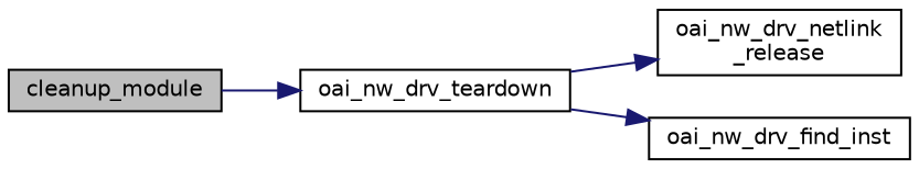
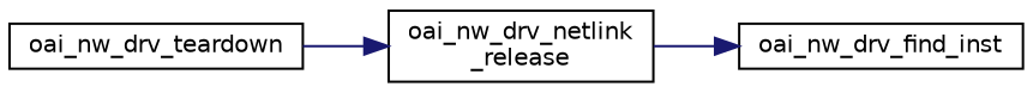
  digraph {
    rankdir=LR
    node [color=black fillcolor=white fontname=Helvetica fontsize=10 shape=record style=filled]
    edge [color=midnightblue fontname=Helvetica fontsize=10 labelfontname=Helvetica labelfontsize=10 style=solid]
-   n1 [fillcolor=grey75 fontcolor=black height=0.2 label=cleanup_module width=0.4]
    n2 [height=0.2 label=oai_nw_drv_teardown width=0.4]
    n3 [height=0.2 label="oai_nw_drv_netlink\l_release" width=0.4]
    n4 [height=0.2 label=oai_nw_drv_find_inst width=0.4]
-   n1 -> n2
    n2 -> n3
-   n2 -> n4
+   n3 -> n4
  }
